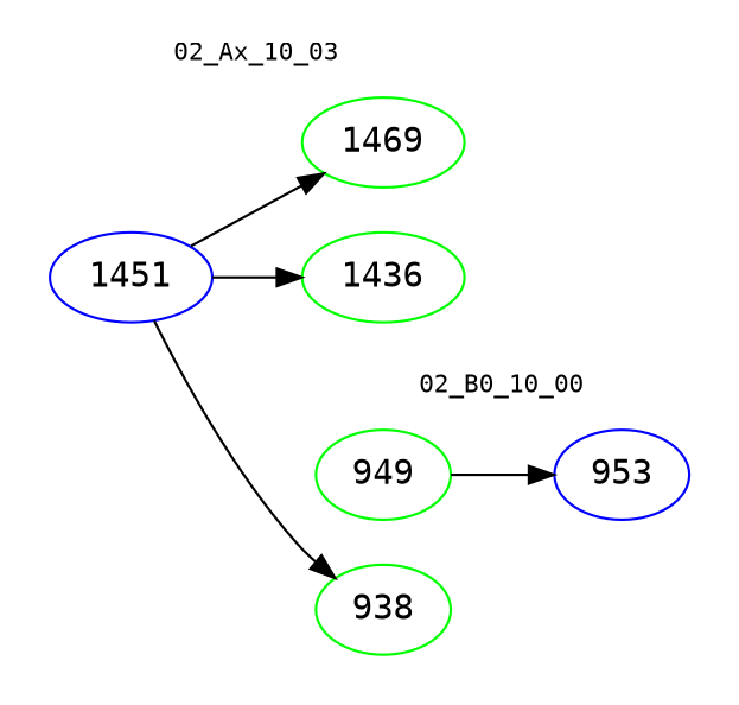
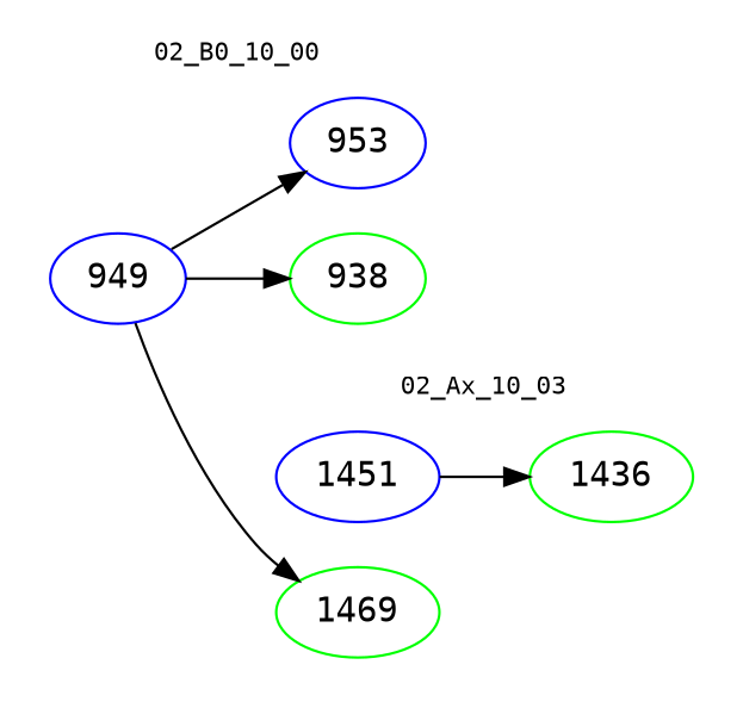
  digraph {
    fontname="DejaVu Sans Mono"
    rankdir=LR
    node [color=blue fontname="DejaVu Sans Mono"]
    edge [color=black fontname="DejaVu Sans Mono"]
    n1 [label=1451]
    n2 [color=green label=1436]
    n3 [color=green label=1469]
-   n4 [color=green label=949]
+   n4 [label=949]
    n5 [color=green label=938]
    n6 [label=953]
    subgraph cluster_1 {
      color=white
      fontsize=10
      label="02_Ax_10_03"
      n1
      n2
      n3
    }
    subgraph cluster_2 {
      color=white
      fontsize=10
      label="02_B0_10_00"
      n4
      n5
      n6
    }
    n1 -> n2
-   n1 -> n3
-   n1 -> n5
+   n4 -> n3
+   n4 -> n5
    n4 -> n6
  }
